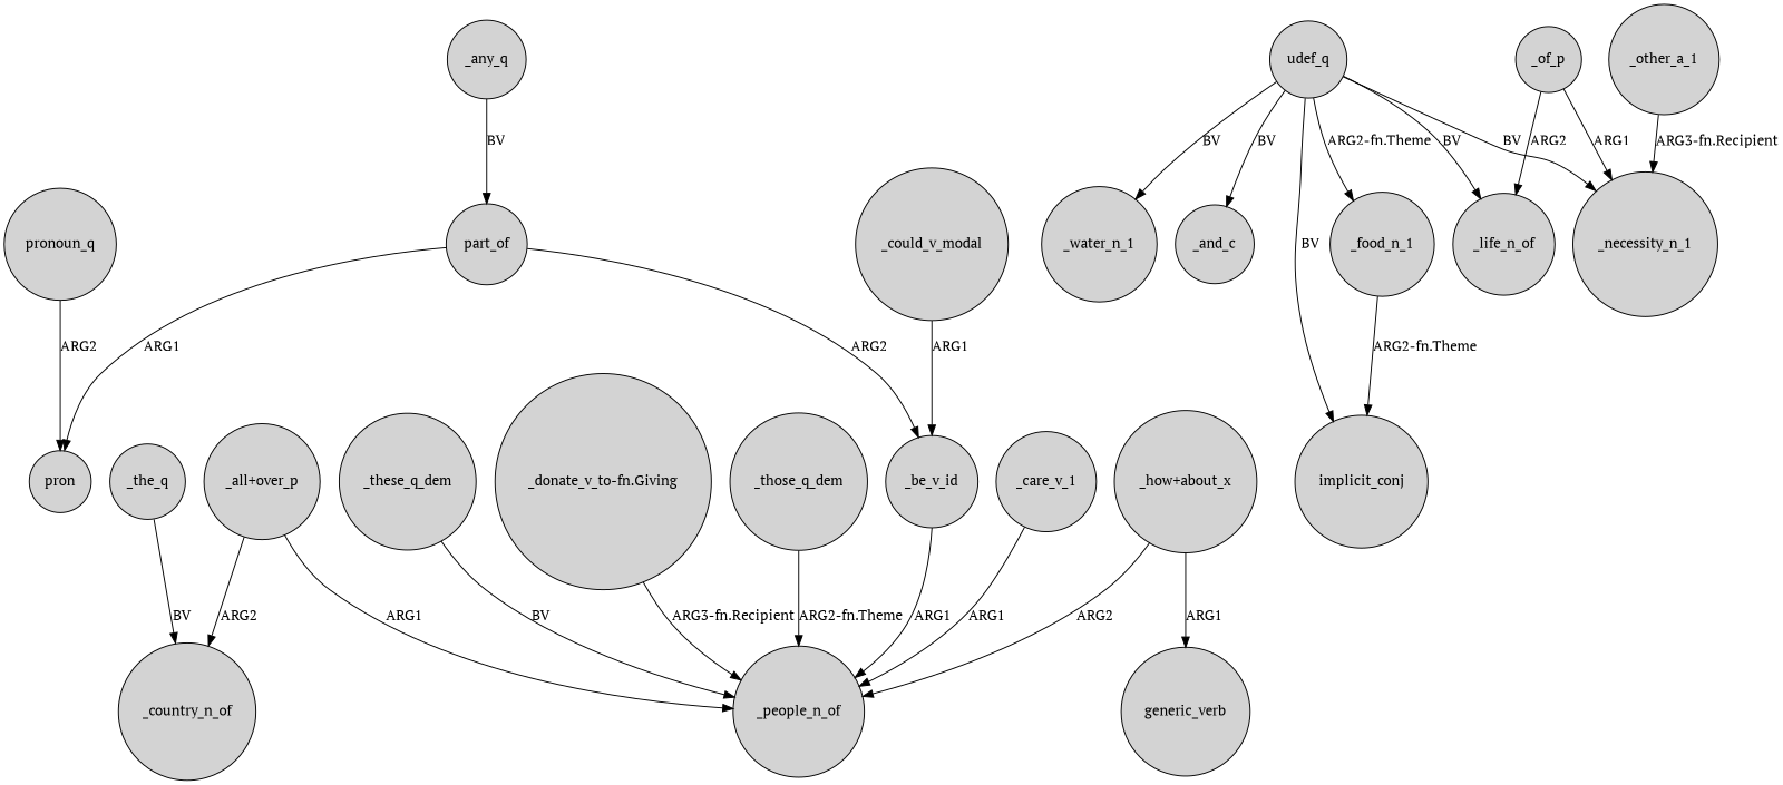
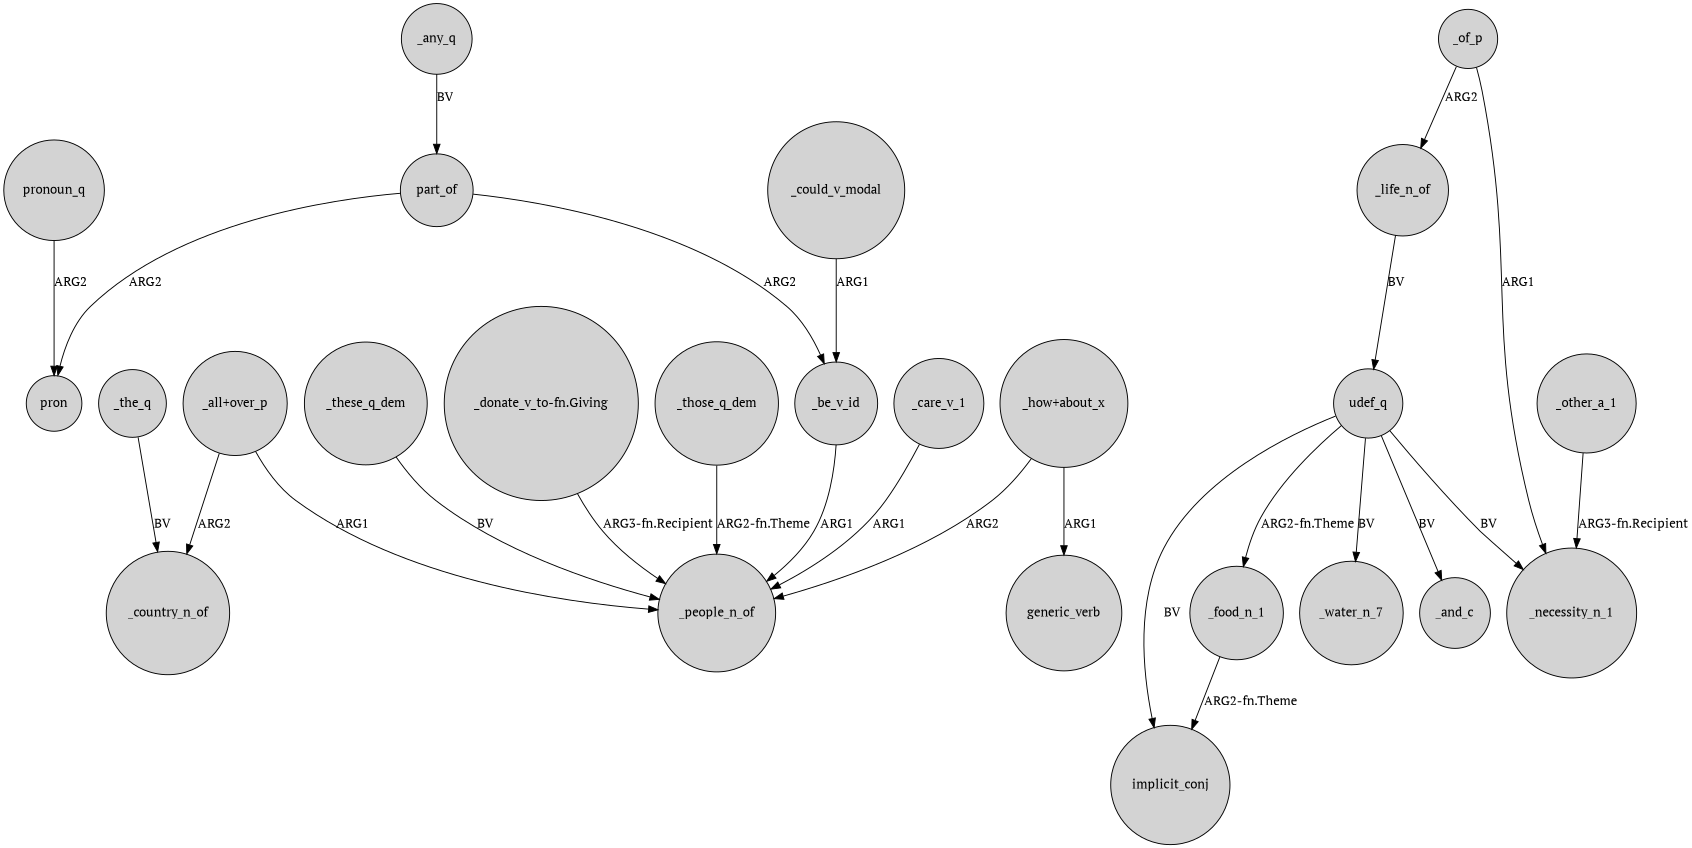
  digraph {
    fontname="PT Serif"
    node [fontname="PT Serif" shape=circle style=filled]
    edge [fontname="PT Serif"]
    part_of
    pron
    _be_v_id
    "_donate_v_to-fn.Giving"
    _people_n_of
    "_all+over_p"
    _country_n_of
    _care_v_1
    _these_q_dem
    udef_q
    implicit_conj
    _life_n_of
    _necessity_n_1
    _food_n_1
-   _water_n_1
+   _water_n_1 [label=_water_n_7]
    _and_c
    "_how+about_x"
    generic_verb
    _of_p
    _those_q_dem
    _could_v_modal
    pronoun_q
    _the_q
    _any_q
    _other_a_1
-   part_of -> pron [label=ARG1]
+   part_of -> pron [label=ARG2]
    part_of -> _be_v_id [label=ARG2]
    _be_v_id -> _people_n_of [label=ARG1]
    "_donate_v_to-fn.Giving" -> _people_n_of [label="ARG3-fn.Recipient"]
    "_all+over_p" -> _people_n_of [label=ARG1]
    "_all+over_p" -> _country_n_of [label=ARG2]
    _care_v_1 -> _people_n_of [label=ARG1]
    _these_q_dem -> _people_n_of [label=BV]
    udef_q -> implicit_conj [label=BV]
-   udef_q -> _life_n_of [label=BV]
+   _life_n_of -> udef_q [label=BV]
    udef_q -> _necessity_n_1 [label=BV]
    udef_q -> _food_n_1 [label="ARG2-fn.Theme"]
    udef_q -> _water_n_1 [label=BV]
    udef_q -> _and_c [label=BV]
    _food_n_1 -> implicit_conj [label="ARG2-fn.Theme"]
    "_how+about_x" -> _people_n_of [label=ARG2]
    "_how+about_x" -> generic_verb [label=ARG1]
    _of_p -> _life_n_of [label=ARG2]
    _of_p -> _necessity_n_1 [label=ARG1]
    _those_q_dem -> _people_n_of [label="ARG2-fn.Theme"]
    _could_v_modal -> _be_v_id [label=ARG1]
    pronoun_q -> pron [label=ARG2]
    _the_q -> _country_n_of [label=BV]
    _any_q -> part_of [label=BV]
    _other_a_1 -> _necessity_n_1 [label="ARG3-fn.Recipient"]
  }
